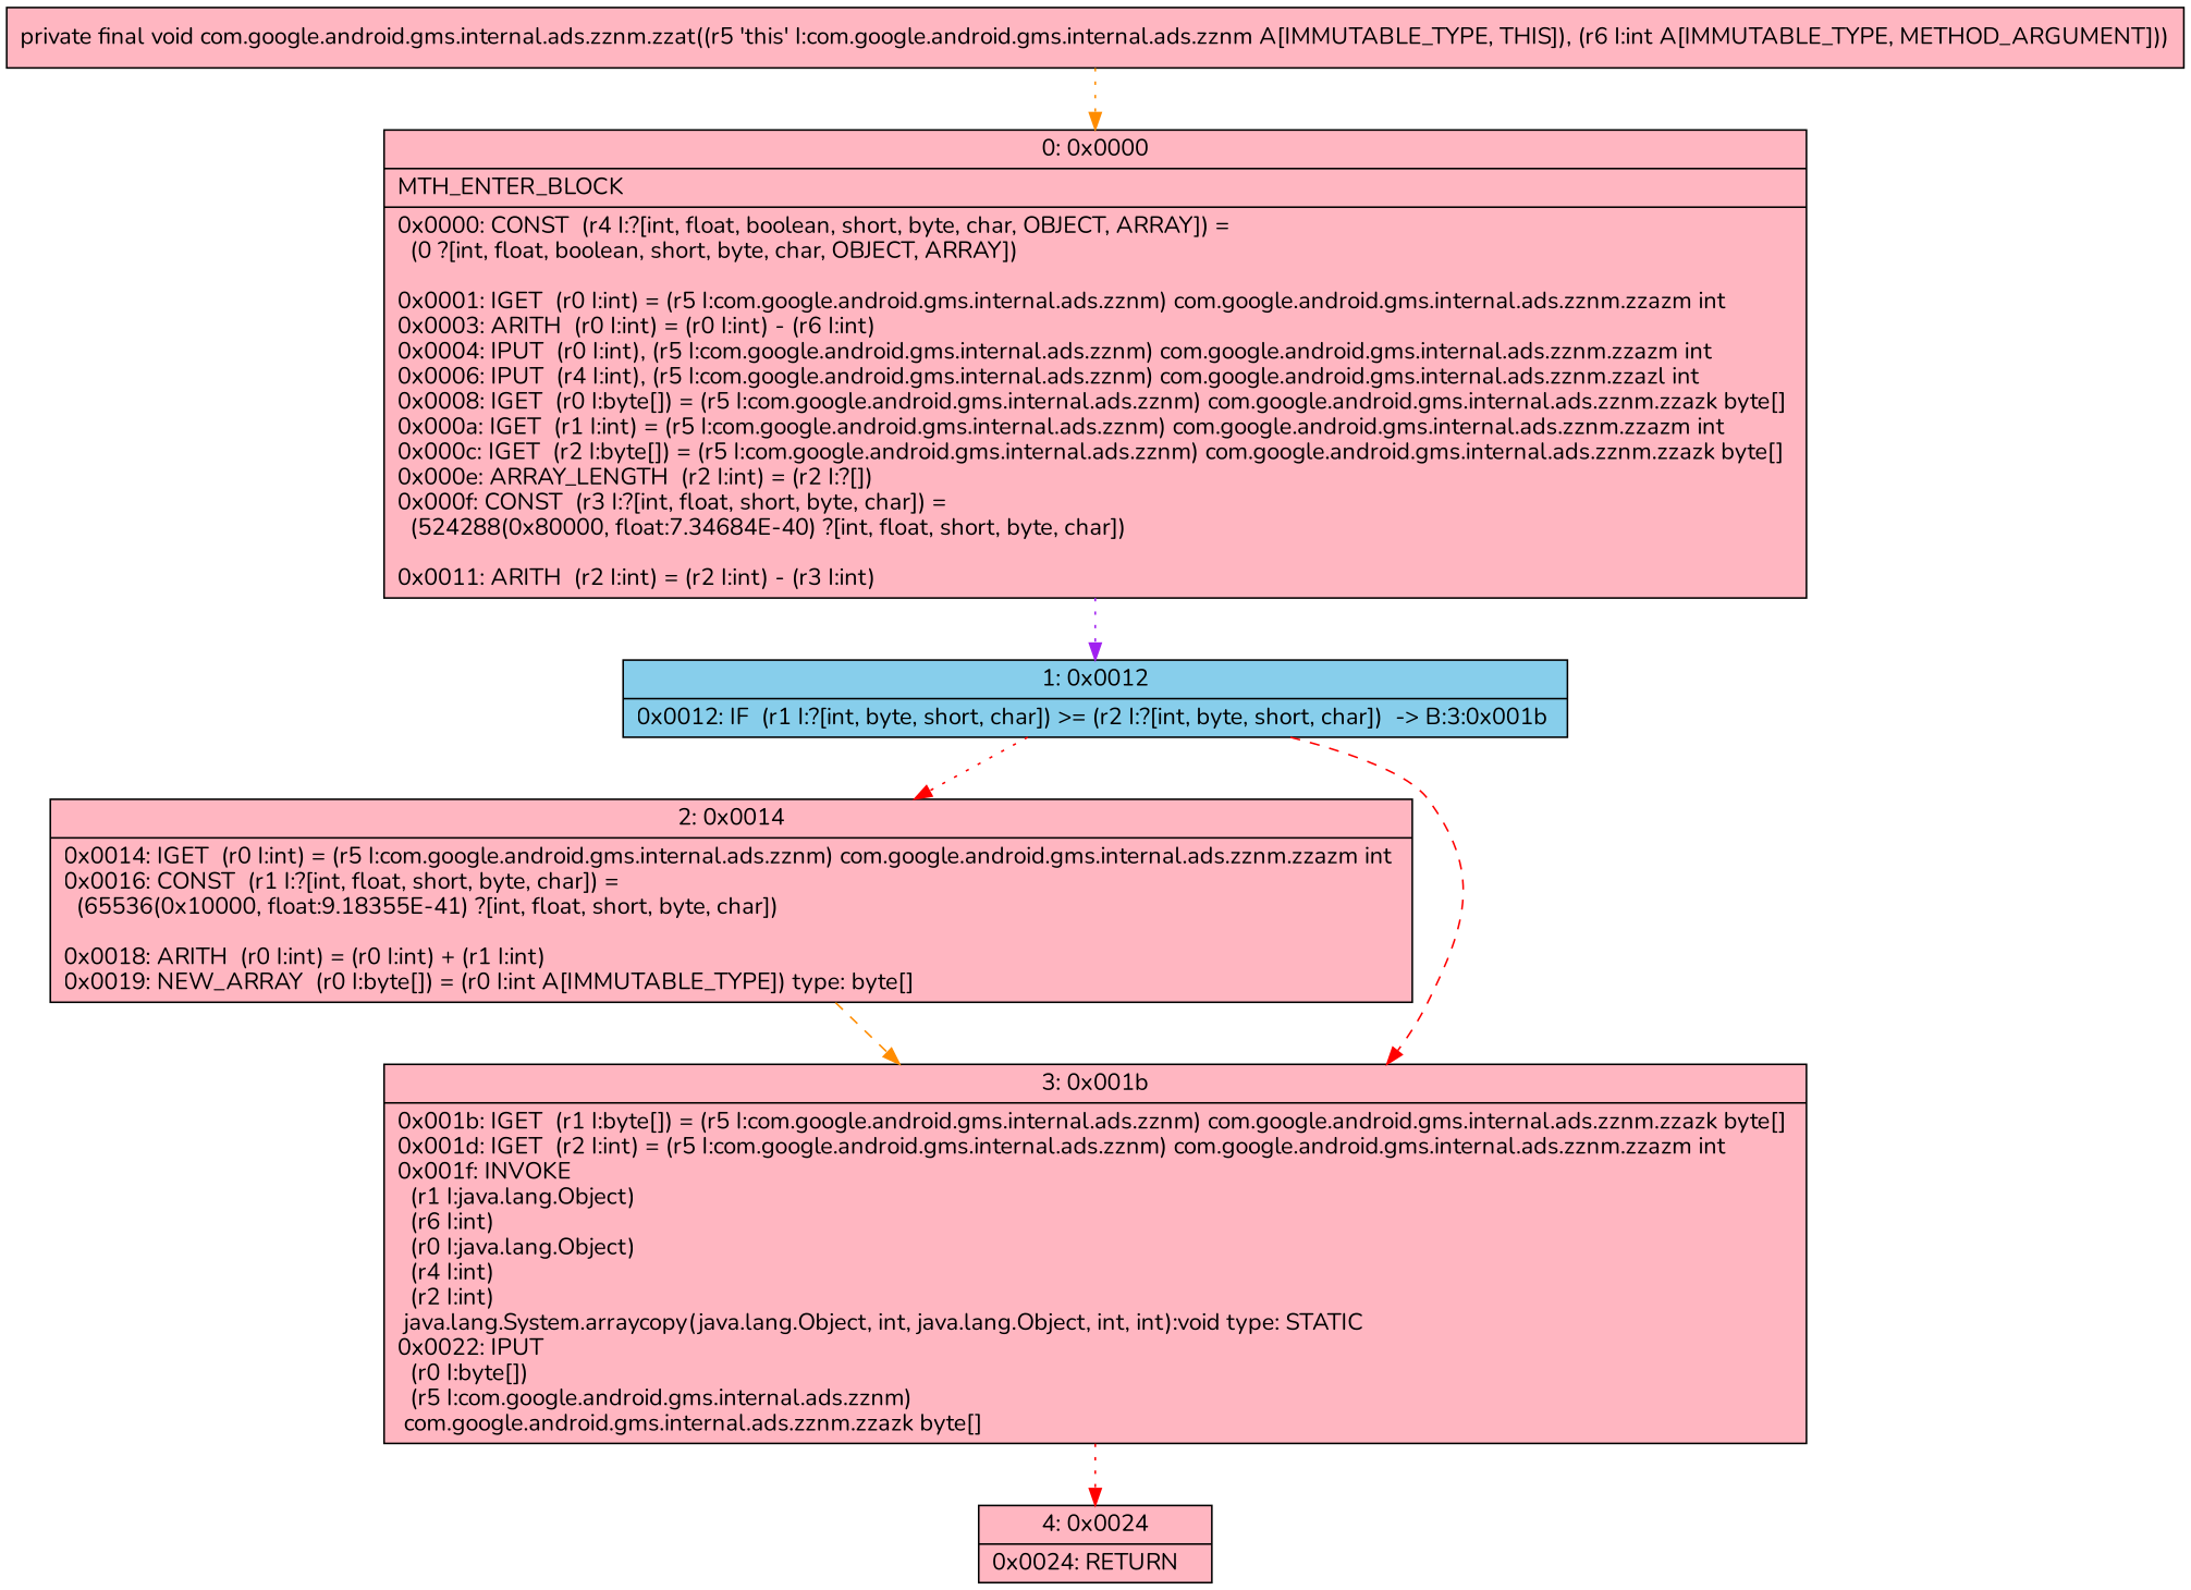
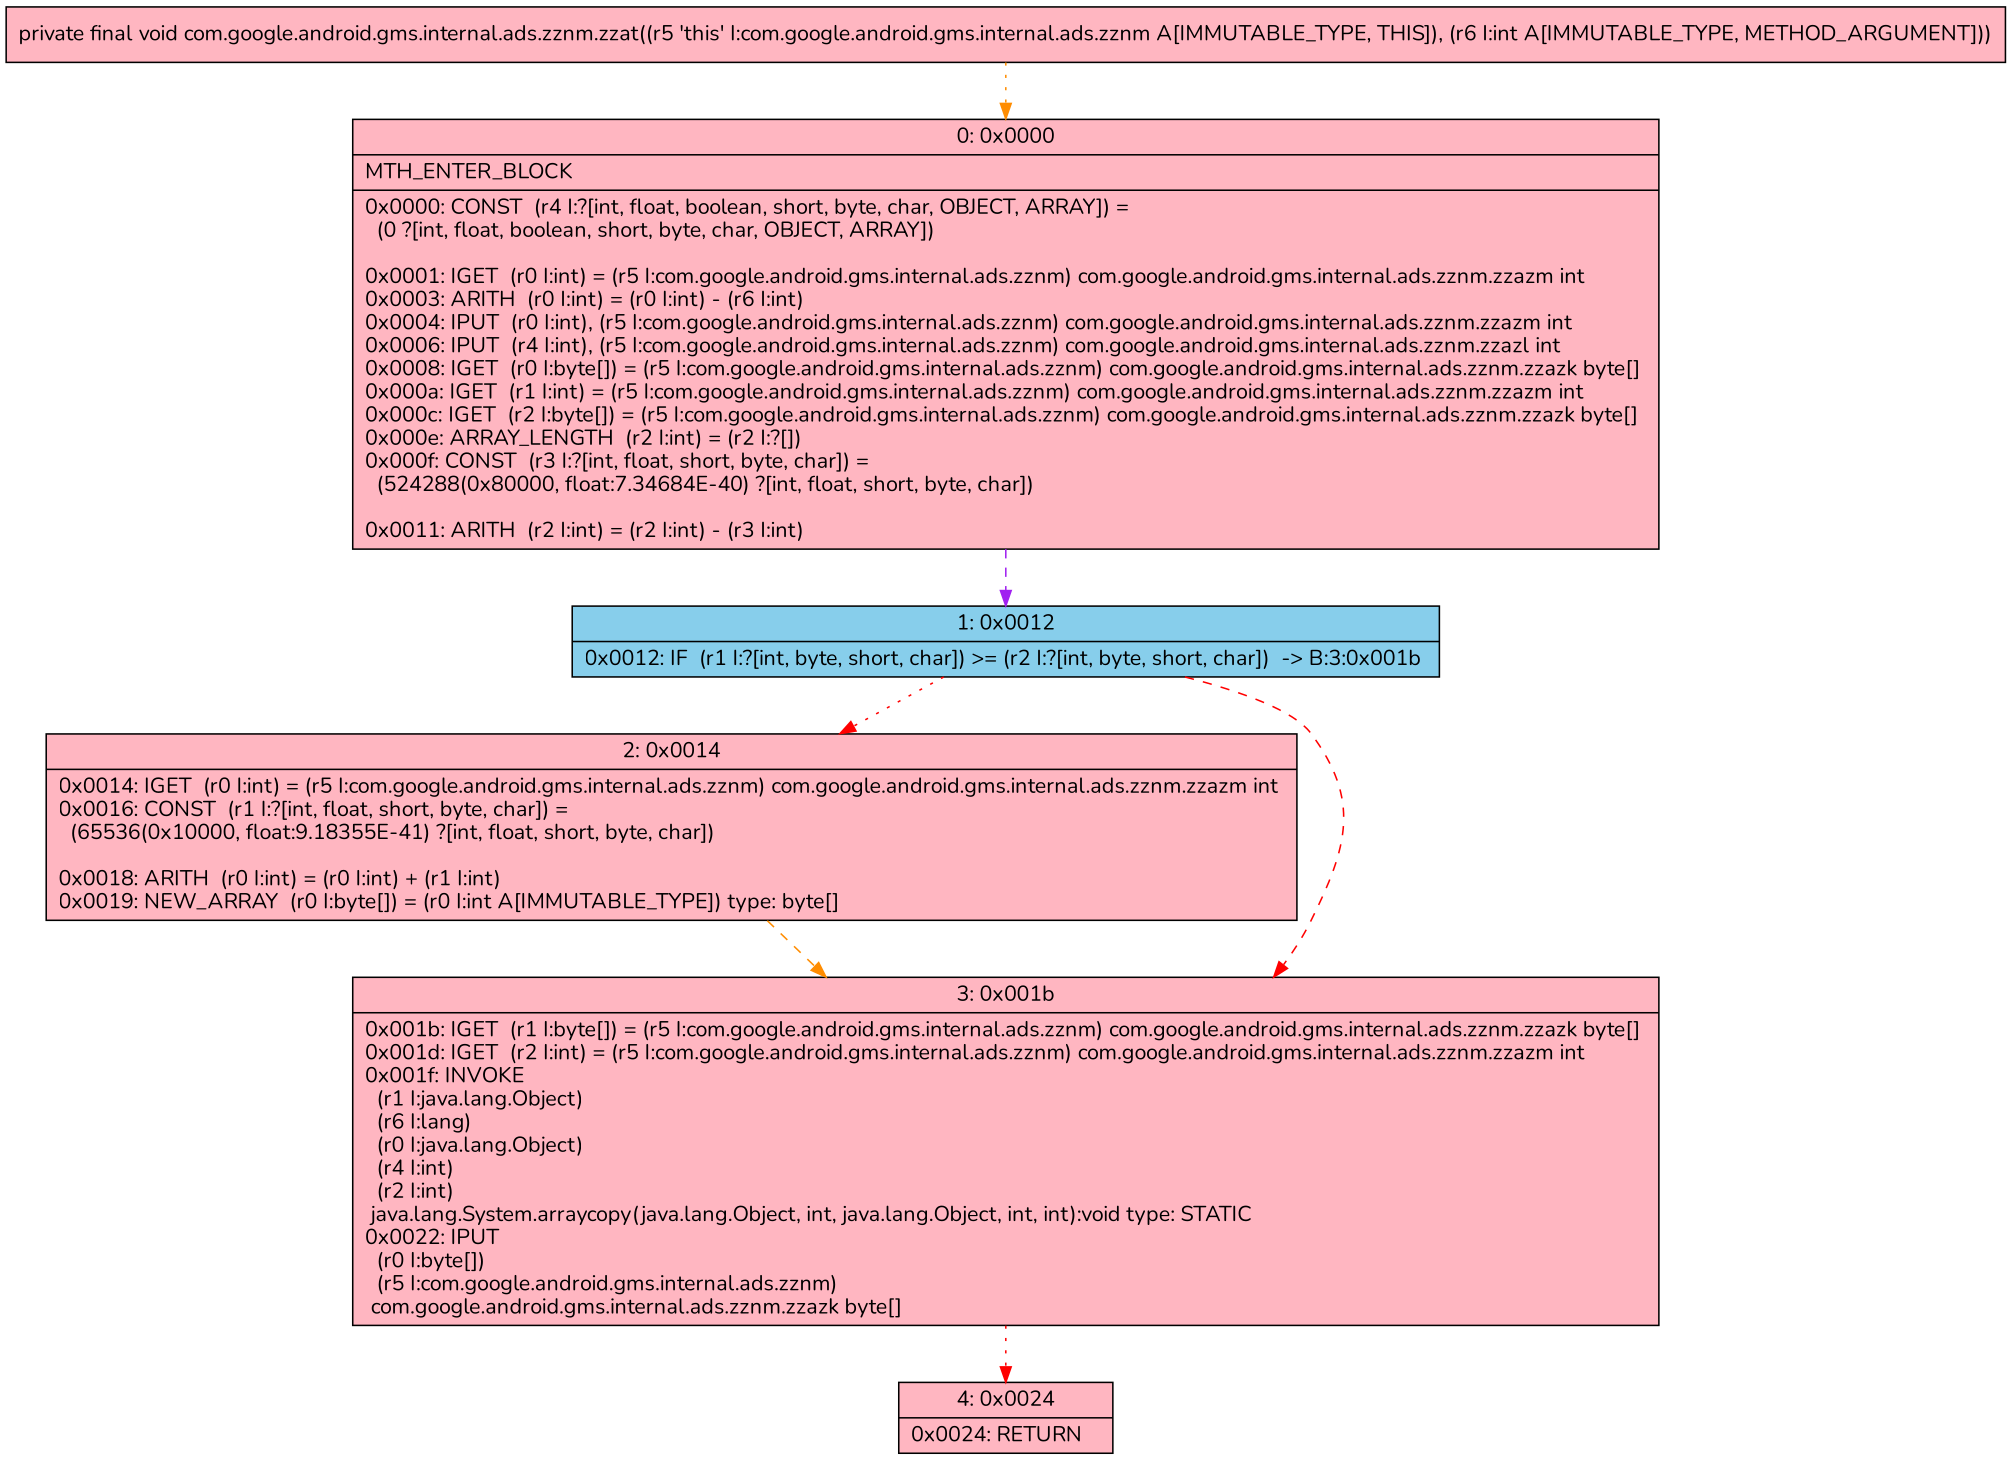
  digraph {
    fontname=Nunito
    node [fillcolor=lightpink fontname=Nunito shape=record style=filled]
    edge [color=red fontname=Nunito style=dotted]
    n1 [label="{0\:\ 0x0000|MTH_ENTER_BLOCK\l|0x0000: CONST  (r4 I:?[int, float, boolean, short, byte, char, OBJECT, ARRAY]) = \l  (0 ?[int, float, boolean, short, byte, char, OBJECT, ARRAY])\l \l0x0001: IGET  (r0 I:int) = (r5 I:com.google.android.gms.internal.ads.zznm) com.google.android.gms.internal.ads.zznm.zzazm int \l0x0003: ARITH  (r0 I:int) = (r0 I:int) \- (r6 I:int) \l0x0004: IPUT  (r0 I:int), (r5 I:com.google.android.gms.internal.ads.zznm) com.google.android.gms.internal.ads.zznm.zzazm int \l0x0006: IPUT  (r4 I:int), (r5 I:com.google.android.gms.internal.ads.zznm) com.google.android.gms.internal.ads.zznm.zzazl int \l0x0008: IGET  (r0 I:byte[]) = (r5 I:com.google.android.gms.internal.ads.zznm) com.google.android.gms.internal.ads.zznm.zzazk byte[] \l0x000a: IGET  (r1 I:int) = (r5 I:com.google.android.gms.internal.ads.zznm) com.google.android.gms.internal.ads.zznm.zzazm int \l0x000c: IGET  (r2 I:byte[]) = (r5 I:com.google.android.gms.internal.ads.zznm) com.google.android.gms.internal.ads.zznm.zzazk byte[] \l0x000e: ARRAY_LENGTH  (r2 I:int) = (r2 I:?[]) \l0x000f: CONST  (r3 I:?[int, float, short, byte, char]) = \l  (524288(0x80000, float:7.34684E\-40) ?[int, float, short, byte, char])\l \l0x0011: ARITH  (r2 I:int) = (r2 I:int) \- (r3 I:int) \l}"]
    n2 [fillcolor=skyblue label="{1\:\ 0x0012|0x0012: IF  (r1 I:?[int, byte, short, char]) \>= (r2 I:?[int, byte, short, char])  \-\> B:3:0x001b \l}"]
    n3 [label="{2\:\ 0x0014|0x0014: IGET  (r0 I:int) = (r5 I:com.google.android.gms.internal.ads.zznm) com.google.android.gms.internal.ads.zznm.zzazm int \l0x0016: CONST  (r1 I:?[int, float, short, byte, char]) = \l  (65536(0x10000, float:9.18355E\-41) ?[int, float, short, byte, char])\l \l0x0018: ARITH  (r0 I:int) = (r0 I:int) + (r1 I:int) \l0x0019: NEW_ARRAY  (r0 I:byte[]) = (r0 I:int A[IMMUTABLE_TYPE]) type: byte[] \l}"]
-   n4 [label="{3\:\ 0x001b|0x001b: IGET  (r1 I:byte[]) = (r5 I:com.google.android.gms.internal.ads.zznm) com.google.android.gms.internal.ads.zznm.zzazk byte[] \l0x001d: IGET  (r2 I:int) = (r5 I:com.google.android.gms.internal.ads.zznm) com.google.android.gms.internal.ads.zznm.zzazm int \l0x001f: INVOKE  \l  (r1 I:java.lang.Object)\l  (r6 I:int)\l  (r0 I:java.lang.Object)\l  (r4 I:int)\l  (r2 I:int)\l java.lang.System.arraycopy(java.lang.Object, int, java.lang.Object, int, int):void type: STATIC \l0x0022: IPUT  \l  (r0 I:byte[])\l  (r5 I:com.google.android.gms.internal.ads.zznm)\l com.google.android.gms.internal.ads.zznm.zzazk byte[] \l}"]
+   n4 [label="{3\:\ 0x001b|0x001b: IGET  (r1 I:byte[]) = (r5 I:com.google.android.gms.internal.ads.zznm) com.google.android.gms.internal.ads.zznm.zzazk byte[] \l0x001d: IGET  (r2 I:int) = (r5 I:com.google.android.gms.internal.ads.zznm) com.google.android.gms.internal.ads.zznm.zzazm int \l0x001f: INVOKE  \l  (r1 I:java.lang.Object)\l  (r6 I:lang)\l  (r0 I:java.lang.Object)\l  (r4 I:int)\l  (r2 I:int)\l java.lang.System.arraycopy(java.lang.Object, int, java.lang.Object, int, int):void type: STATIC \l0x0022: IPUT  \l  (r0 I:byte[])\l  (r5 I:com.google.android.gms.internal.ads.zznm)\l com.google.android.gms.internal.ads.zznm.zzazk byte[] \l}"]
    n5 [label="{4\:\ 0x0024|0x0024: RETURN   \l}"]
    n6 [label="{private final void com.google.android.gms.internal.ads.zznm.zzat((r5 'this' I:com.google.android.gms.internal.ads.zznm A[IMMUTABLE_TYPE, THIS]), (r6 I:int A[IMMUTABLE_TYPE, METHOD_ARGUMENT])) }"]
-   n1 -> n2 [color=purple]
+   n1 -> n2 [color=purple style=dashed]
    n2 -> n3
    n2 -> n4 [style=dashed]
    n3 -> n4 [color=darkorange style=dashed]
    n4 -> n5
    n6 -> n1 [color=darkorange]
  }
